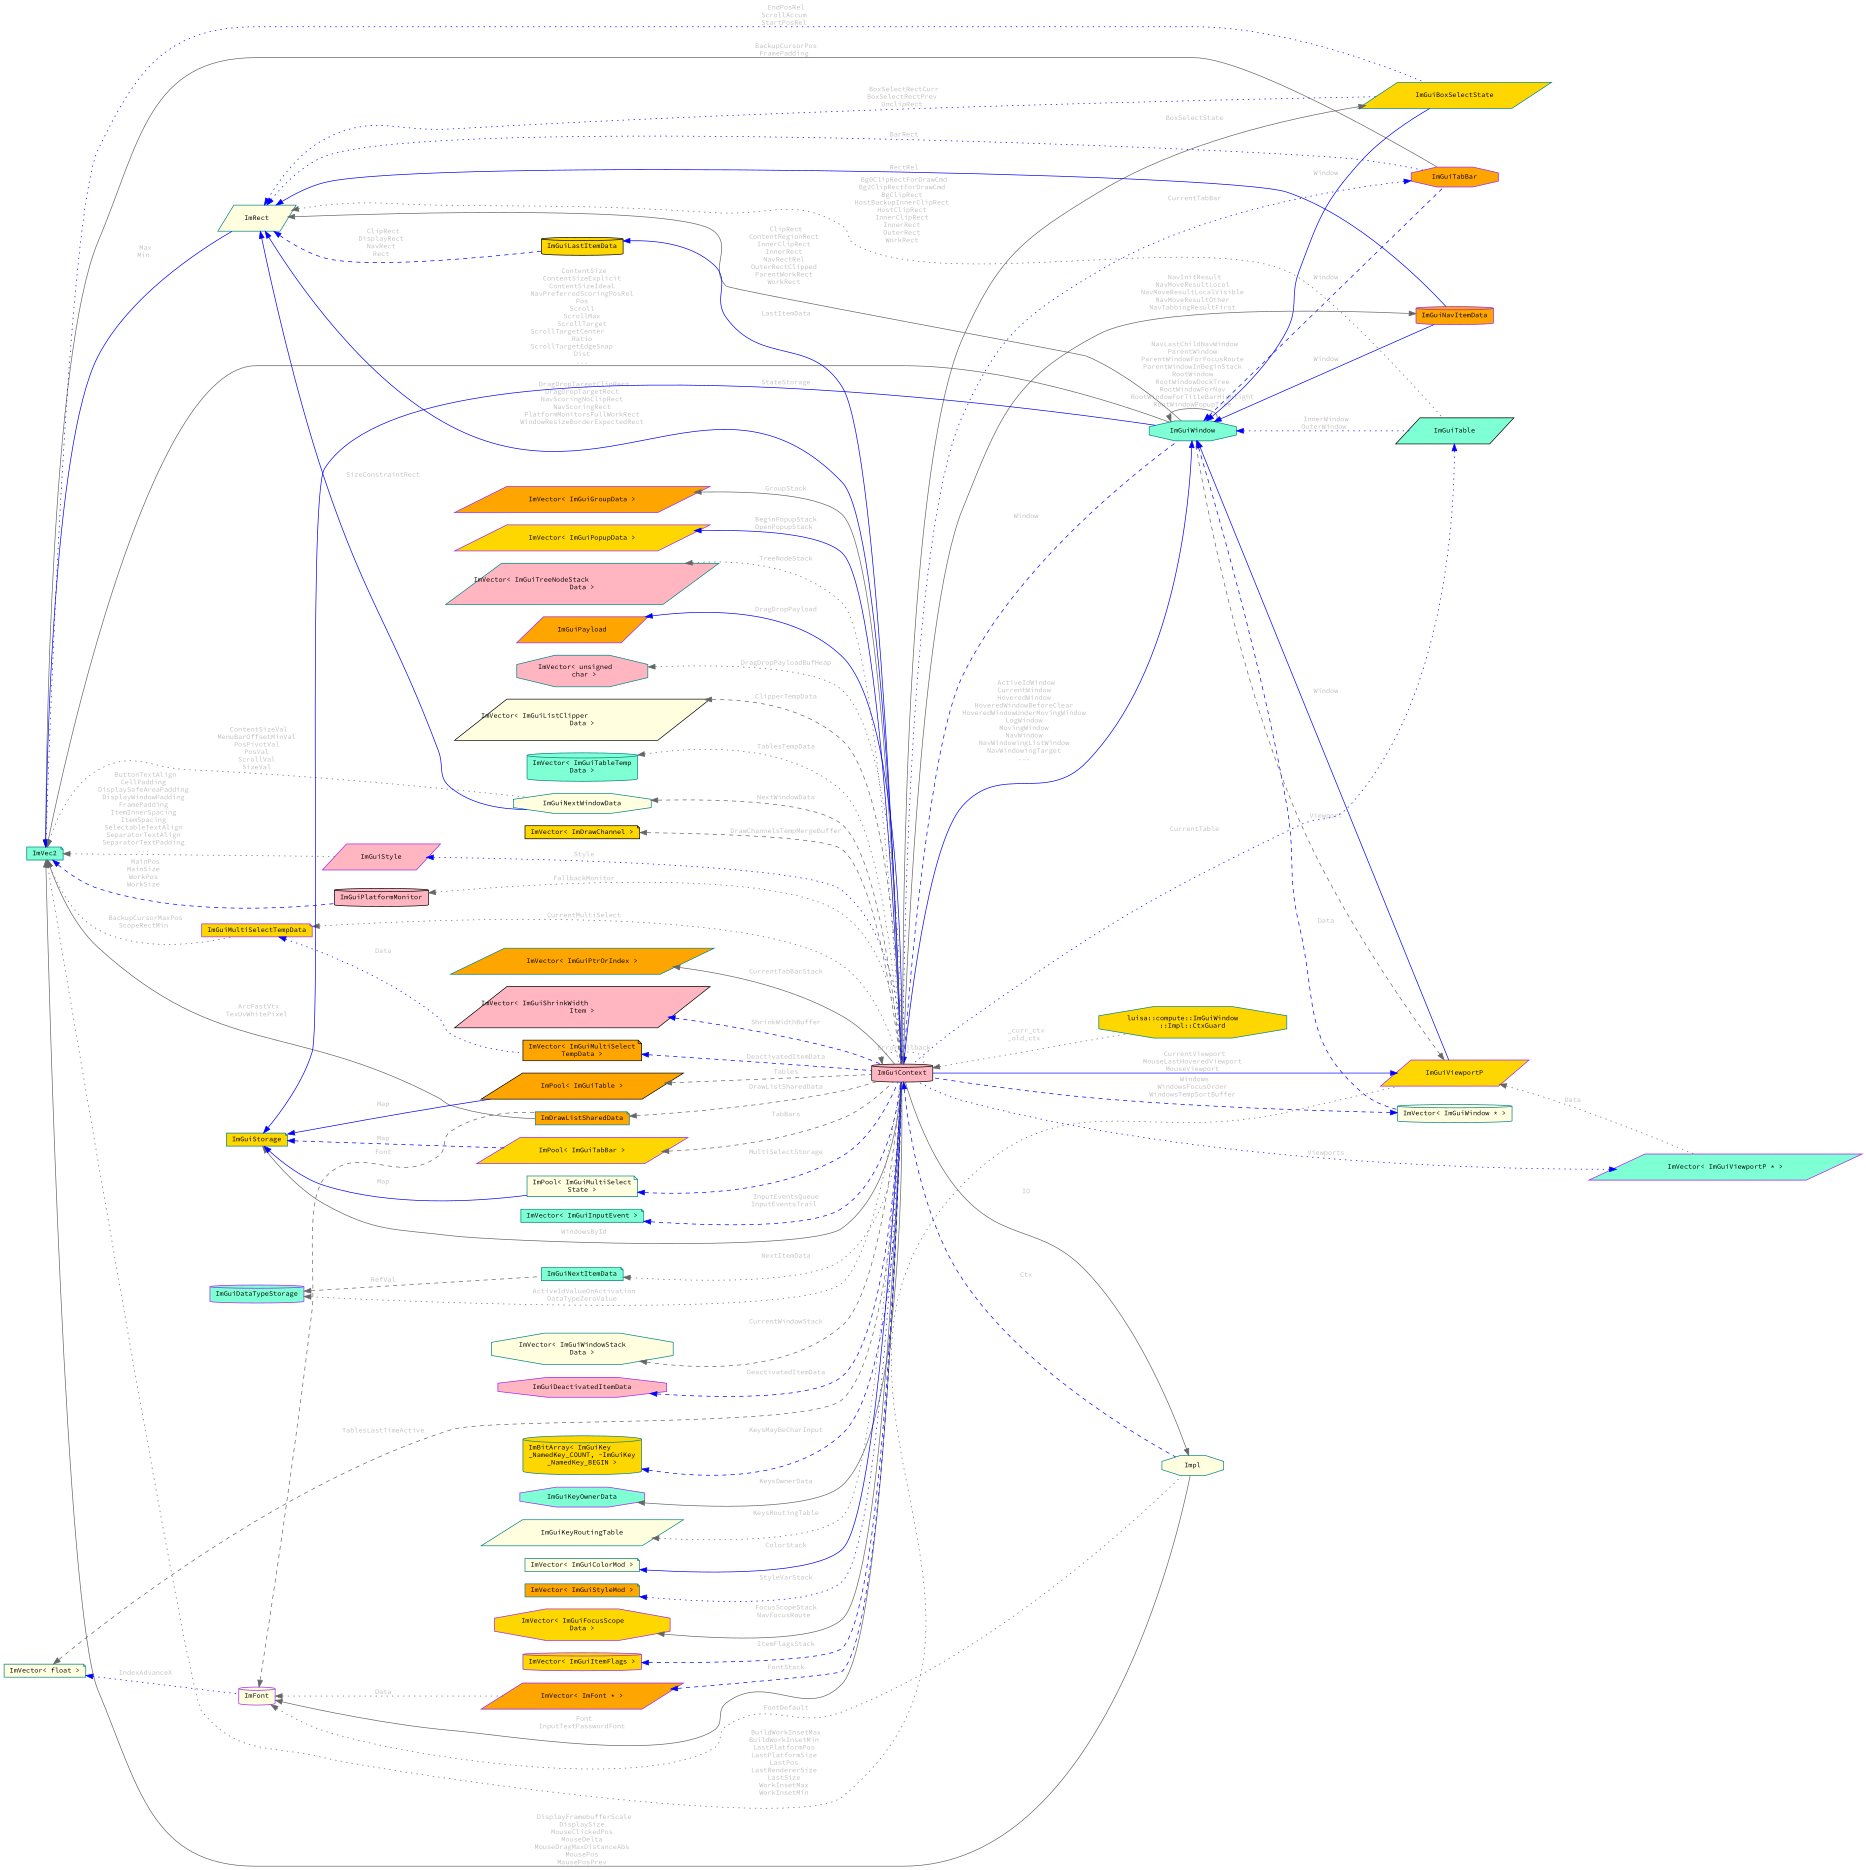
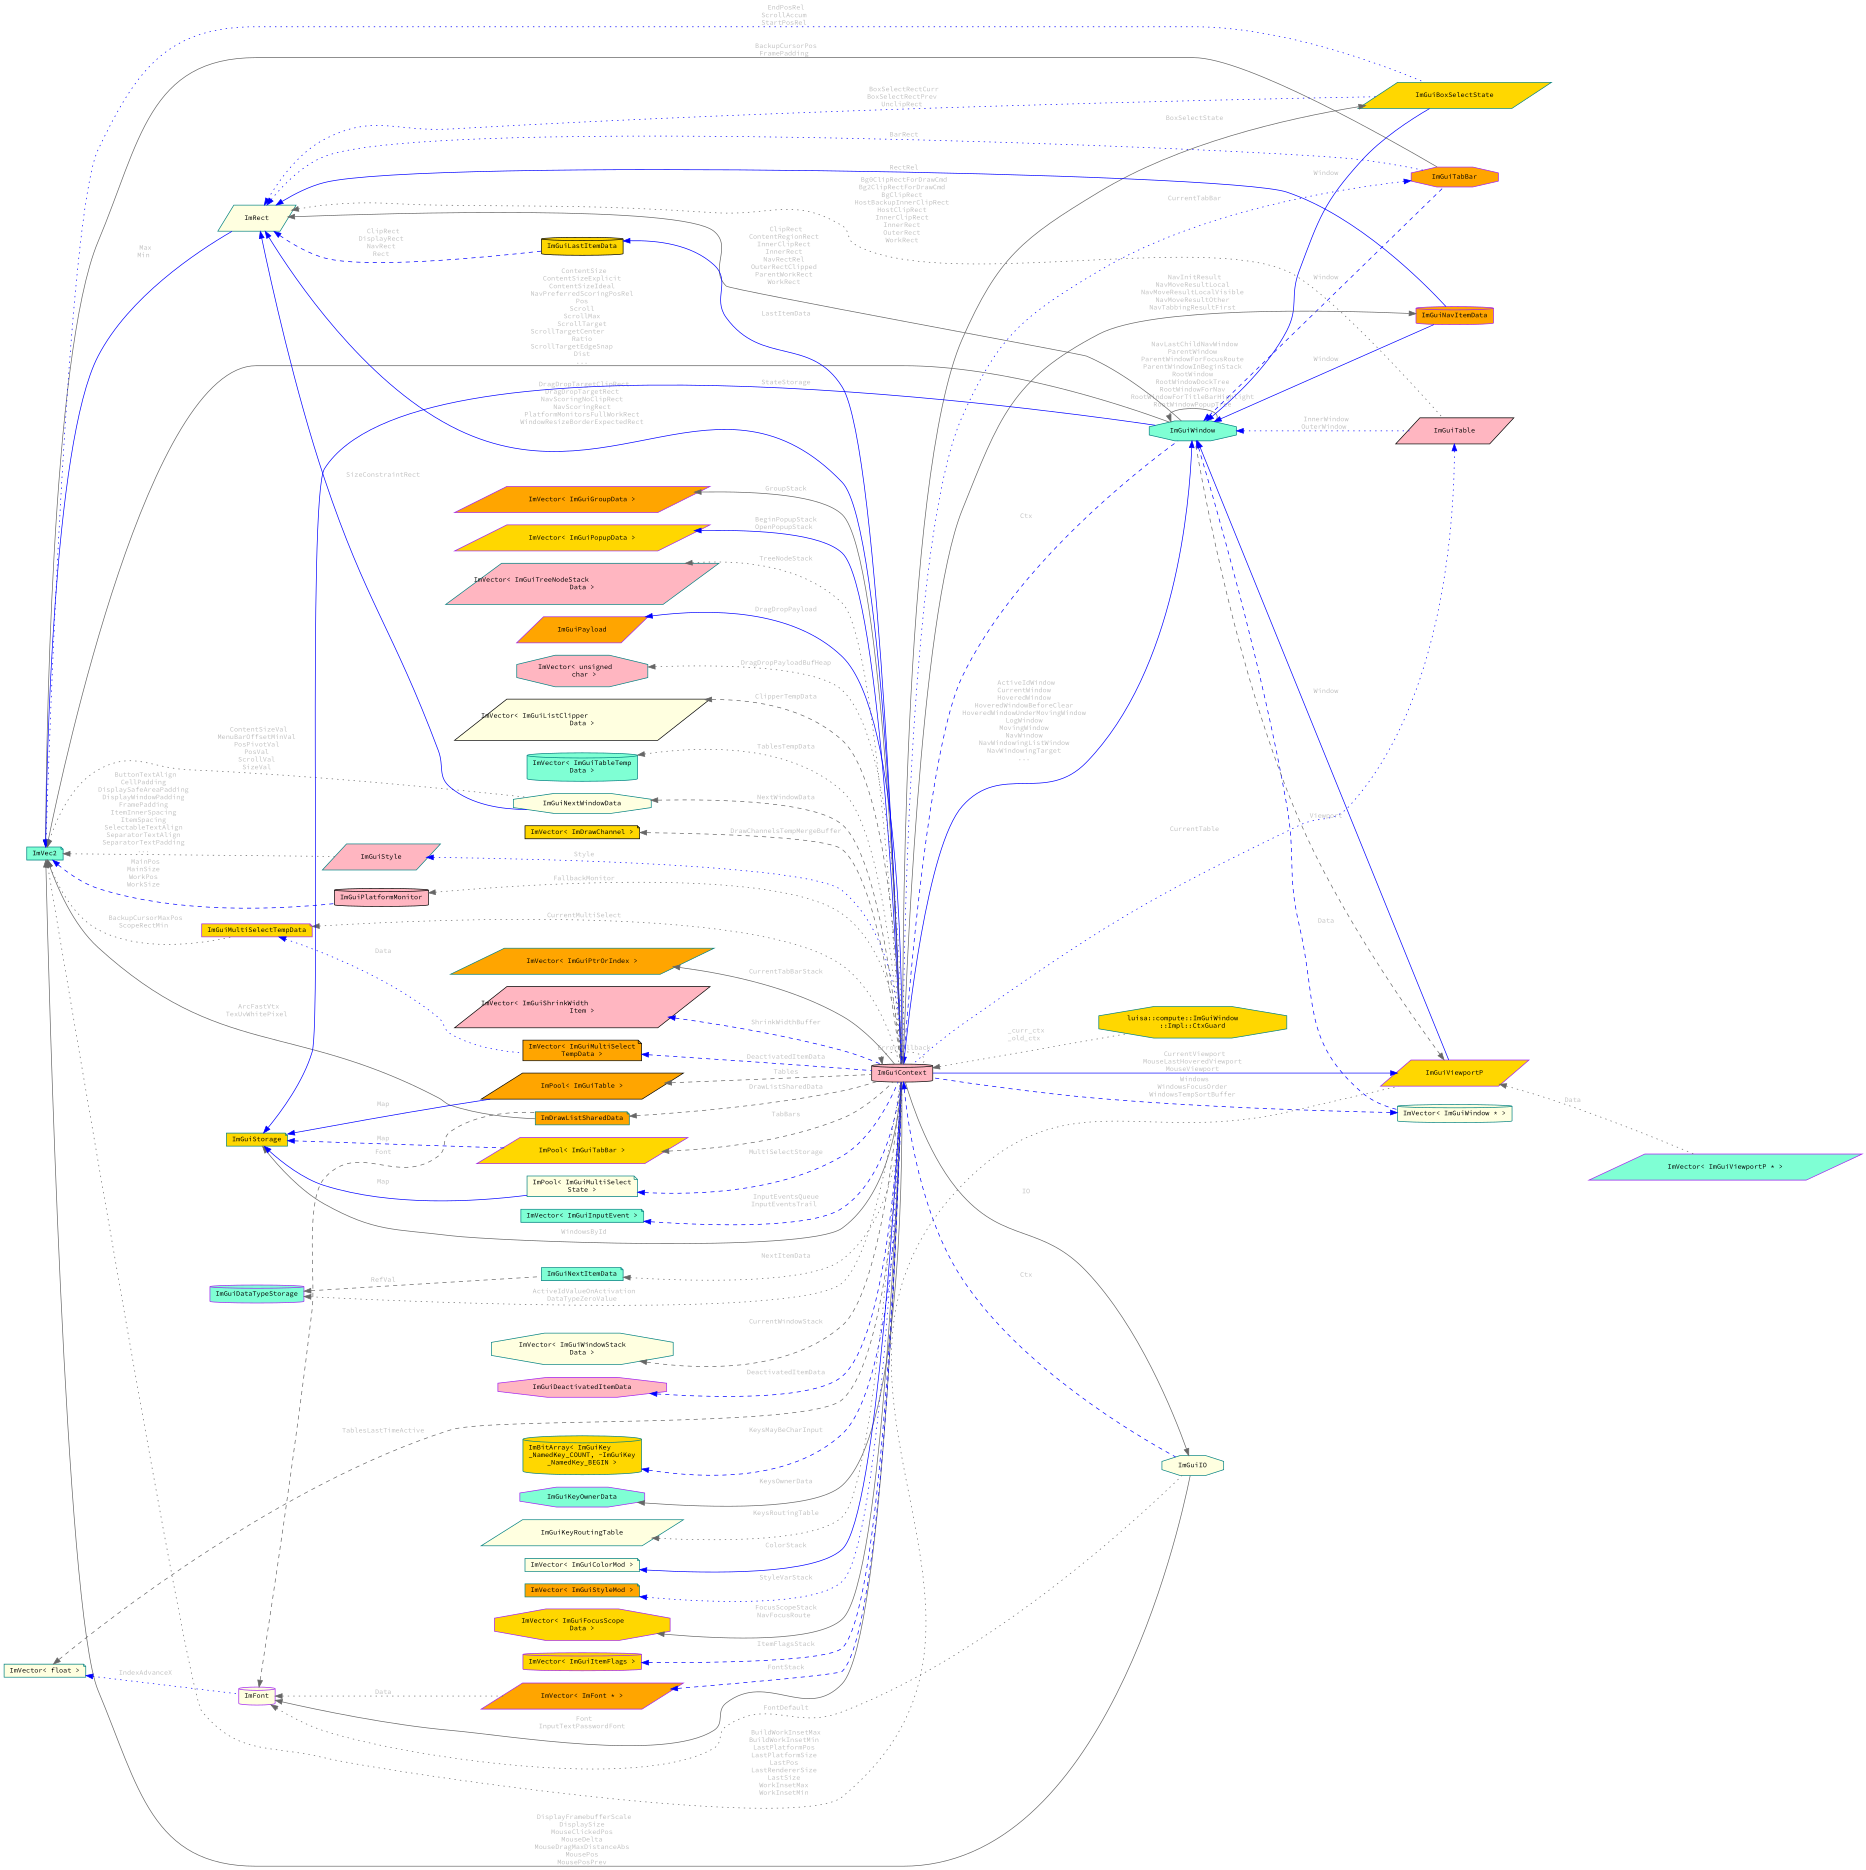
  digraph {
    fontname="Source Code Pro"
    rankdir=LR
    node [color=teal fillcolor=gold fontname="Source Code Pro" fontsize=10 shape=parallelogram style=filled]
    edge [color=gray40 dir=back fontcolor=grey fontname="Source Code Pro" fontsize=10 labelfontname=Helvetica labelfontsize=10 style=solid]
    n1 [fontcolor=black height=0.2 label="luisa::compute::ImGuiWindow\l::Impl::CtxGuard" shape=octagon width=0.4]
    n2 [color=black fillcolor=lightpink height=0.2 label=ImGuiContext shape=cylinder width=0.4]
-   n3 [fillcolor=lightyellow height=0.2 label=Impl shape=octagon width=0.4]
+   n3 [fillcolor=lightyellow height=0.2 label=ImGuiIO shape=octagon width=0.4]
    n4 [fillcolor=aquamarine height=0.2 label=ImGuiWindow shape=octagon width=0.4]
    n5 [color=purple height=0.2 label=ImGuiViewportP width=0.4]
    n6 [color=purple fillcolor=orange height=0.2 label=ImGuiTabBar shape=octagon width=0.4]
    n7 [height=0.2 label=ImGuiBoxSelectState width=0.4]
    n8 [fillcolor=lightyellow height=0.2 label="ImVector\< ImGuiWindow * \>" shape=cylinder width=0.4]
    n9 [color=purple fillcolor=orange height=0.2 label=ImGuiNavItemData shape=cylinder width=0.4]
-   n10 [color=black fillcolor=aquamarine height=0.2 label=ImGuiTable width=0.4]
+   n10 [color=black fillcolor=lightpink height=0.2 label=ImGuiTable width=0.4]
    n11 [fillcolor=aquamarine height=0.2 label=ImVec2 shape=note width=0.4]
-   n12 [color=purple fillcolor=lightpink height=0.2 label=ImGuiStyle width=0.4]
+   n12 [fillcolor=lightpink height=0.2 label=ImGuiStyle width=0.4]
    n13 [fillcolor=orange height=0.2 label=ImDrawListSharedData shape=note width=0.4]
    n14 [fillcolor=lightyellow height=0.2 label=ImRect width=0.4]
    n15 [fillcolor=lightyellow height=0.2 label=ImGuiNextWindowData shape=octagon width=0.4]
    n16 [color=black fillcolor=lightpink height=0.2 label=ImGuiPlatformMonitor shape=cylinder width=0.4]
    n17 [color=purple height=0.2 label=ImGuiMultiSelectTempData shape=note width=0.4]
    n18 [color=purple fillcolor=aquamarine height=0.2 label="ImVector\< ImGuiViewportP * \>" width=0.4]
    n19 [color=black height=0.2 label=ImGuiLastItemData shape=cylinder width=0.4]
    n20 [color=black fillcolor=orange height=0.2 label="ImVector\< ImGuiMultiSelect\lTempData \>" shape=note width=0.4]
    n21 [color=purple fillcolor=lightyellow height=0.2 label=ImFont shape=cylinder width=0.4]
    n22 [color=purple fillcolor=orange height=0.2 label="ImVector\< ImFont * \>" width=0.4]
    n23 [fillcolor=lightyellow height=0.2 label="ImVector\< float \>" shape=note width=0.4]
    n24 [fillcolor=aquamarine height=0.2 label="ImVector\< ImGuiInputEvent \>" shape=note width=0.4]
    n25 [height=0.2 label=ImGuiStorage shape=note width=0.4]
    n26 [color=black fillcolor=orange height=0.2 label="ImPool\< ImGuiTable \>" width=0.4]
    n27 [color=purple height=0.2 label="ImPool\< ImGuiTabBar \>" width=0.4]
    n28 [fillcolor=lightyellow height=0.2 label="ImPool\< ImGuiMultiSelect\lState \>" shape=note width=0.4]
    n29 [fillcolor=lightyellow height=0.2 label="ImVector\< ImGuiWindowStack\lData \>" shape=octagon width=0.4]
    n30 [color=purple fillcolor=lightpink height=0.2 label=ImGuiDeactivatedItemData shape=octagon width=0.4]
    n31 [color=purple fillcolor=aquamarine height=0.2 label=ImGuiDataTypeStorage shape=cylinder width=0.4]
    n32 [fillcolor=aquamarine height=0.2 label=ImGuiNextItemData shape=note width=0.4]
    n33 [height=0.2 label="ImBitArray\< ImGuiKey\l_NamedKey_COUNT, -ImGuiKey\l_NamedKey_BEGIN \>" shape=cylinder width=0.4]
    n34 [color=purple fillcolor=aquamarine height=0.2 label=ImGuiKeyOwnerData shape=octagon width=0.4]
    n35 [fillcolor=lightyellow height=0.2 label=ImGuiKeyRoutingTable width=0.4]
    n36 [fillcolor=lightyellow height=0.2 label="ImVector\< ImGuiColorMod \>" shape=note width=0.4]
    n37 [fillcolor=orange height=0.2 label="ImVector\< ImGuiStyleMod \>" shape=note width=0.4]
    n38 [color=purple height=0.2 label="ImVector\< ImGuiFocusScope\lData \>" shape=octagon width=0.4]
    n39 [color=purple height=0.2 label="ImVector\< ImGuiItemFlags \>" shape=cylinder width=0.4]
    n40 [color=purple fillcolor=orange height=0.2 label="ImVector\< ImGuiGroupData \>" width=0.4]
    n41 [color=purple height=0.2 label="ImVector\< ImGuiPopupData \>" width=0.4]
    n42 [fillcolor=lightpink height=0.2 label="ImVector\< ImGuiTreeNodeStack\lData \>" width=0.4]
    n43 [color=purple fillcolor=orange height=0.2 label=ImGuiPayload width=0.4]
    n44 [fillcolor=lightpink height=0.2 label="ImVector\< unsigned\l char \>" shape=octagon width=0.4]
    n45 [color=black fillcolor=lightyellow height=0.2 label="ImVector\< ImGuiListClipper\lData \>" width=0.4]
    n46 [fillcolor=aquamarine height=0.2 label="ImVector\< ImGuiTableTemp\lData \>" shape=cylinder width=0.4]
    n47 [color=black height=0.2 label="ImVector\< ImDrawChannel \>" shape=note width=0.4]
    n48 [fillcolor=orange height=0.2 label="ImVector\< ImGuiPtrOrIndex \>" width=0.4]
    n49 [color=black fillcolor=lightpink height=0.2 label="ImVector\< ImGuiShrinkWidth\lItem \>" width=0.4]
    n2 -> n1 [label=" _curr_ctx\n_old_ctx" style=dotted]
    n2 -> n2 [label=" ErrorCallback" style=dotted]
    n2 -> n3 [color=blue label=" Ctx" style=dashed]
-   n2 -> n4 [color=blue label=" Window" style=dashed]
+   n2 -> n4 [color=blue label=" Ctx" style=dashed]
    n3 -> n2 [label=" IO"]
    n4 -> n2 [color=blue label=" ActiveIdWindow\nCurrentWindow\nHoveredWindow\nHoveredWindowBeforeClear\nHoveredWindowUnderMovingWindow\nLogWindow\nMovingWindow\nNavWindow\nNavWindowingListWindow\nNavWindowingTarget\n..."]
    n4 -> n4 [label=" NavLastChildNavWindow\nParentWindow\nParentWindowForFocusRoute\nParentWindowInBeginStack\nRootWindow\nRootWindowDockTree\nRootWindowForNav\nRootWindowForTitleBarHighlight\nRootWindowPopupTree"]
    n4 -> n5 [color=blue label=" Window"]
    n4 -> n6 [color=blue label=" Window" style=dashed]
    n4 -> n7 [color=blue label=" Window"]
    n4 -> n8 [color=blue label=" Data" style=dashed]
    n4 -> n9 [color=blue label=" Window"]
    n4 -> n10 [color=blue label=" InnerWindow\nOuterWindow" style=dotted]
    n5 -> n2 [color=blue label=" CurrentViewport\nMouseLastHoveredViewport\nMouseViewport"]
    n5 -> n4 [label=" Viewport" style=dashed]
    n5 -> n18 [label=" Data" style=dotted]
    n6 -> n2 [color=blue label=" CurrentTabBar" style=dotted]
    n7 -> n2 [label=" BoxSelectState"]
    n8 -> n2 [color=blue label=" Windows\nWindowsFocusOrder\nWindowsTempSortBuffer" style=dashed]
    n9 -> n2 [label=" NavInitResult\nNavMoveResultLocal\nNavMoveResultLocalVisible\nNavMoveResultOther\nNavTabbingResultFirst"]
    n10 -> n2 [color=blue label=" CurrentTable" style=dotted]
    n11 -> n3 [label=" DisplayFramebufferScale\nDisplaySize\nMouseClickedPos\nMouseDelta\nMouseDragMaxDistanceAbs\nMousePos\nMousePosPrev"]
    n11 -> n4 [label=" ContentSize\nContentSizeExplicit\nContentSizeIdeal\nNavPreferredScoringPosRel\nPos\nScroll\nScrollMax\nScrollTarget\nScrollTargetCenter\lRatio\nScrollTargetEdgeSnap\lDist\n..."]
    n11 -> n5 [label=" BuildWorkInsetMax\nBuildWorkInsetMin\nLastPlatformPos\nLastPlatformSize\nLastPos\nLastRendererSize\nLastSize\nWorkInsetMax\nWorkInsetMin" style=dotted]
    n11 -> n6 [label=" BackupCursorPos\nFramePadding"]
    n11 -> n7 [color=blue label=" EndPosRel\nScrollAccum\nStartPosRel" style=dotted]
    n11 -> n12 [label=" ButtonTextAlign\nCellPadding\nDisplaySafeAreaPadding\nDisplayWindowPadding\nFramePadding\nItemInnerSpacing\nItemSpacing\nSelectableTextAlign\nSeparatorTextAlign\nSeparatorTextPadding\n..." style=dotted]
    n11 -> n13 [label=" ArcFastVtx\nTexUvWhitePixel"]
    n11 -> n14 [color=blue label=" Max\nMin"]
    n11 -> n15 [label=" ContentSizeVal\nMenuBarOffsetMinVal\nPosPivotVal\nPosVal\nScrollVal\nSizeVal" style=dotted]
    n11 -> n16 [color=blue label=" MainPos\nMainSize\nWorkPos\nWorkSize" style=dashed]
    n11 -> n17 [label=" BackupCursorMaxPos\nScopeRectMin" style=dotted]
    n12 -> n2 [color=blue label=" Style" style=dotted]
    n13 -> n2 [label=" DrawListSharedData" style=dashed]
    n14 -> n2 [color=blue label=" DragDropTargetClipRect\nDragDropTargetRect\nNavScoringNoClipRect\nNavScoringRect\nPlatformMonitorsFullWorkRect\nWindowResizeBorderExpectedRect"]
    n14 -> n4 [label=" ClipRect\nContentRegionRect\nInnerClipRect\nInnerRect\nNavRectRel\nOuterRectClipped\nParentWorkRect\nWorkRect"]
    n14 -> n6 [color=blue label=" BarRect" style=dotted]
    n14 -> n7 [color=blue label=" BoxSelectRectCurr\nBoxSelectRectPrev\nUnclipRect" style=dotted]
    n14 -> n9 [color=blue label=" RectRel"]
    n14 -> n10 [label=" Bg0ClipRectForDrawCmd\nBg2ClipRectForDrawCmd\nBgClipRect\nHostBackupInnerClipRect\nHostClipRect\nInnerClipRect\nInnerRect\nOuterRect\nWorkRect" style=dotted]
    n14 -> n15 [color=blue label=" SizeConstraintRect"]
    n14 -> n19 [color=blue label=" ClipRect\nDisplayRect\nNavRect\nRect" style=dashed]
    n15 -> n2 [label=" NextWindowData" style=dashed]
    n16 -> n2 [label=" FallbackMonitor" style=dotted]
    n17 -> n2 [label=" CurrentMultiSelect" style=dotted]
    n17 -> n20 [color=blue label=" Data" style=dotted]
-   n18 -> n2 [color=blue label=" Viewports" style=dotted]
    n19 -> n2 [color=blue label=" LastItemData"]
    n20 -> n2 [color=blue label=" DeactivatedItemData" style=dashed]
    n21 -> n2 [label=" Font\nInputTextPasswordFont"]
    n21 -> n3 [label=" FontDefault" style=dotted]
    n21 -> n13 [label=" Font" style=dashed]
    n21 -> n22 [label=" Data" style=dotted]
    n22 -> n2 [color=blue label=" FontStack" style=dashed]
    n23 -> n2 [label=" TablesLastTimeActive" style=dashed]
    n23 -> n21 [color=blue label=" IndexAdvanceX" style=dotted]
    n24 -> n2 [color=blue label=" InputEventsQueue\nInputEventsTrail" style=dashed]
    n25 -> n2 [label=" WindowsById"]
    n25 -> n4 [color=blue label=" StateStorage"]
    n25 -> n26 [color=blue label=" Map"]
    n25 -> n27 [color=blue label=" Map" style=dashed]
    n25 -> n28 [color=blue label=" Map"]
    n26 -> n2 [label=" Tables" style=dashed]
    n27 -> n2 [label=" TabBars" style=dashed]
    n28 -> n2 [color=blue label=" MultiSelectStorage" style=dashed]
    n29 -> n2 [label=" CurrentWindowStack" style=dashed]
    n30 -> n2 [color=blue label=" DeactivatedItemData" style=dashed]
    n31 -> n2 [label=" ActiveIdValueOnActivation\nDataTypeZeroValue" style=dotted]
    n31 -> n32 [label=" RefVal" style=dashed]
    n32 -> n2 [label=" NextItemData" style=dotted]
    n33 -> n2 [color=blue label=" KeysMayBeCharInput" style=dashed]
    n34 -> n2 [label=" KeysOwnerData"]
    n35 -> n2 [label=" KeysRoutingTable" style=dotted]
    n36 -> n2 [color=blue label=" ColorStack"]
    n37 -> n2 [color=blue label=" StyleVarStack" style=dotted]
    n38 -> n2 [label=" FocusScopeStack\nNavFocusRoute"]
    n39 -> n2 [color=blue label=" ItemFlagsStack" style=dashed]
    n40 -> n2 [label=" GroupStack"]
    n41 -> n2 [color=blue label=" BeginPopupStack\nOpenPopupStack"]
    n42 -> n2 [label=" TreeNodeStack" style=dotted]
    n43 -> n2 [color=blue label=" DragDropPayload"]
    n44 -> n2 [label=" DragDropPayloadBufHeap" style=dotted]
    n45 -> n2 [label=" ClipperTempData" style=dashed]
    n46 -> n2 [label=" TablesTempData" style=dotted]
    n47 -> n2 [label=" DrawChannelsTempMergeBuffer" style=dashed]
    n48 -> n2 [label=" CurrentTabBarStack"]
    n49 -> n2 [color=blue label=" ShrinkWidthBuffer" style=dashed]
  }
